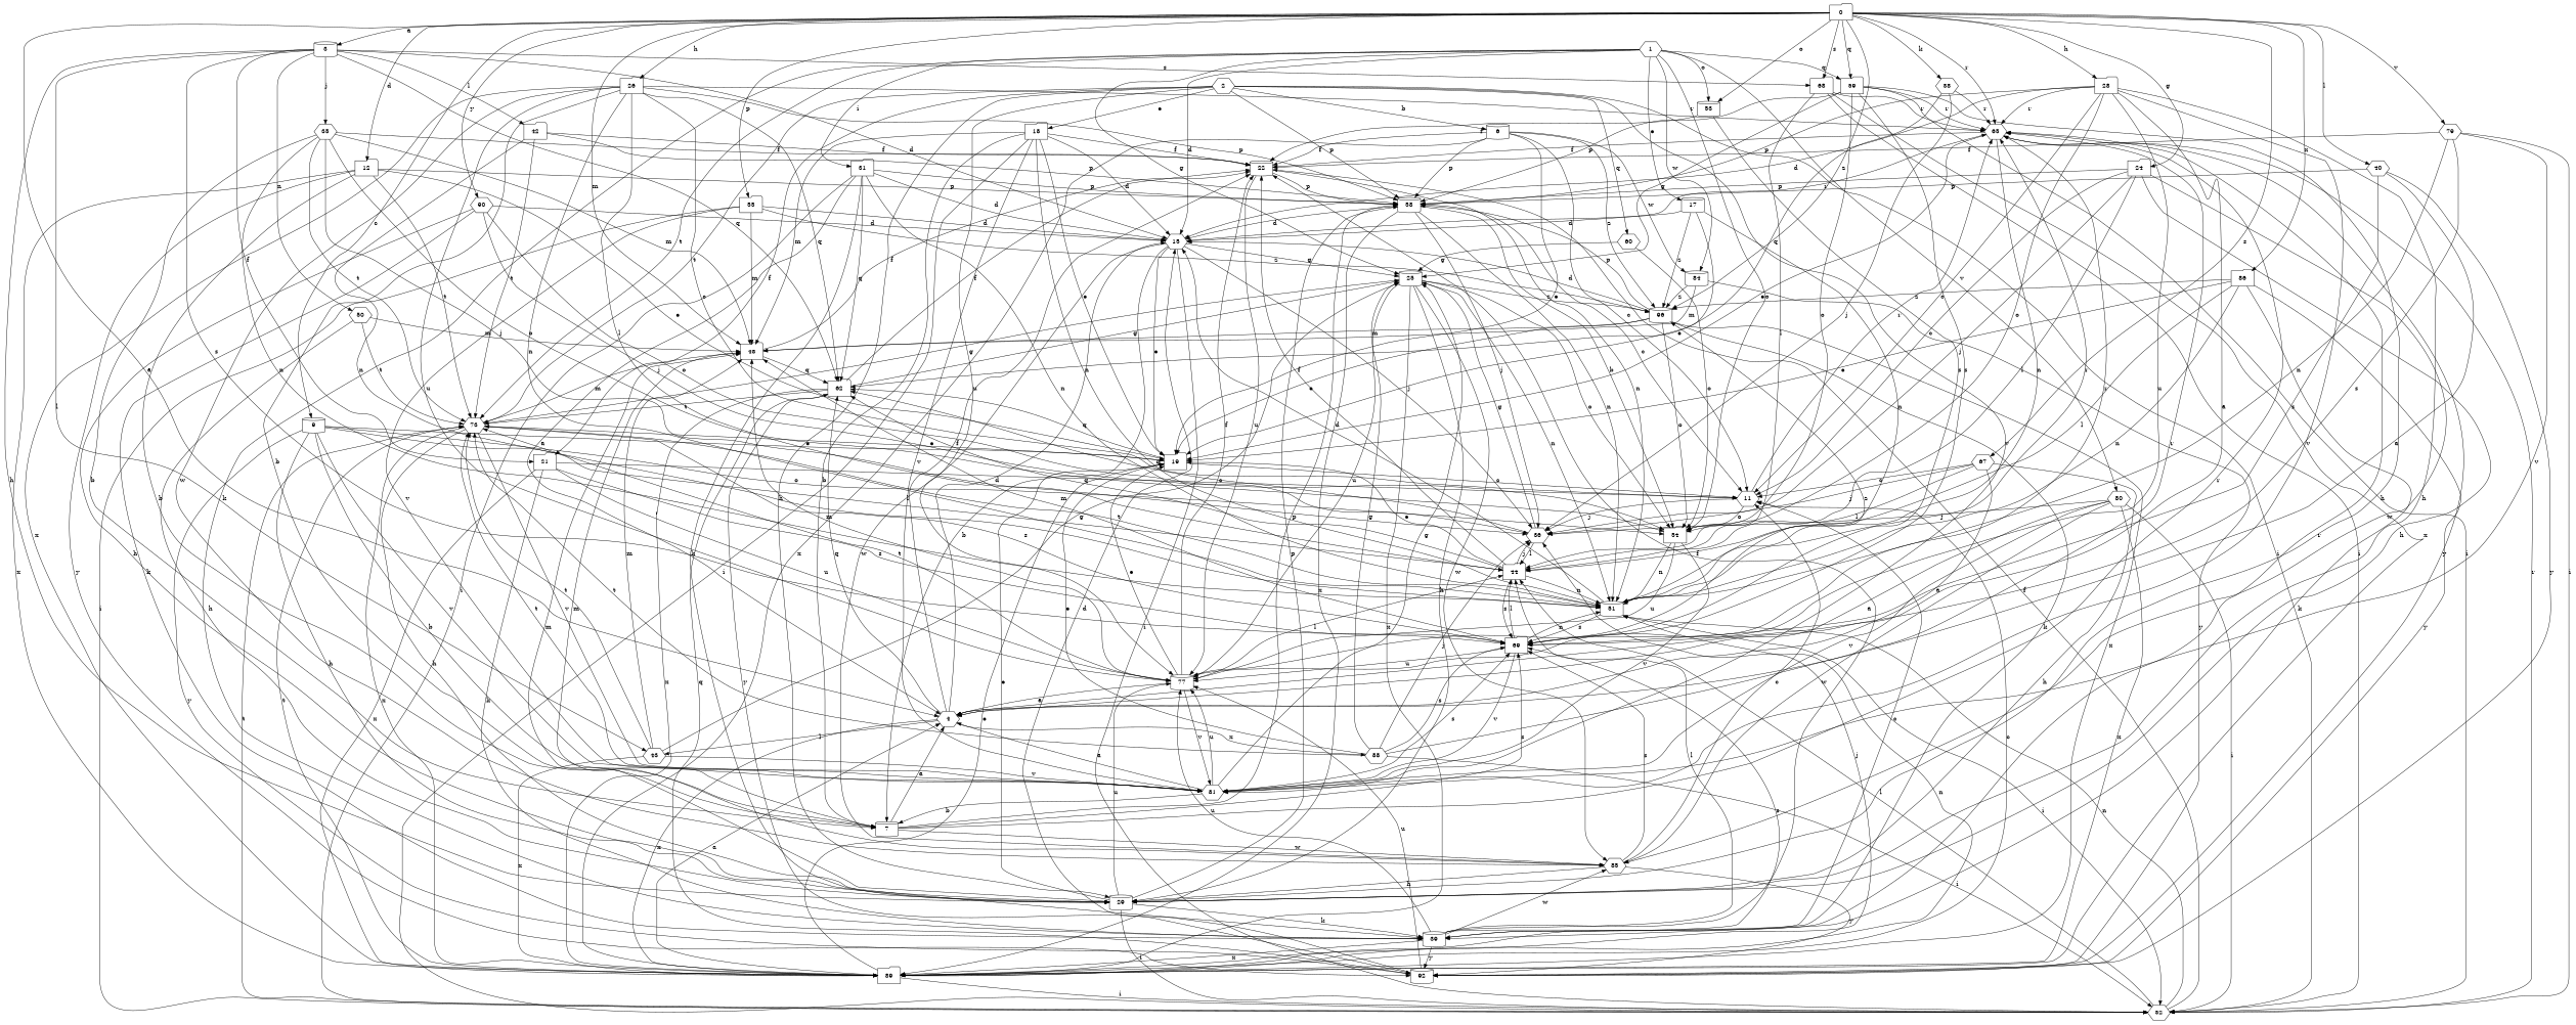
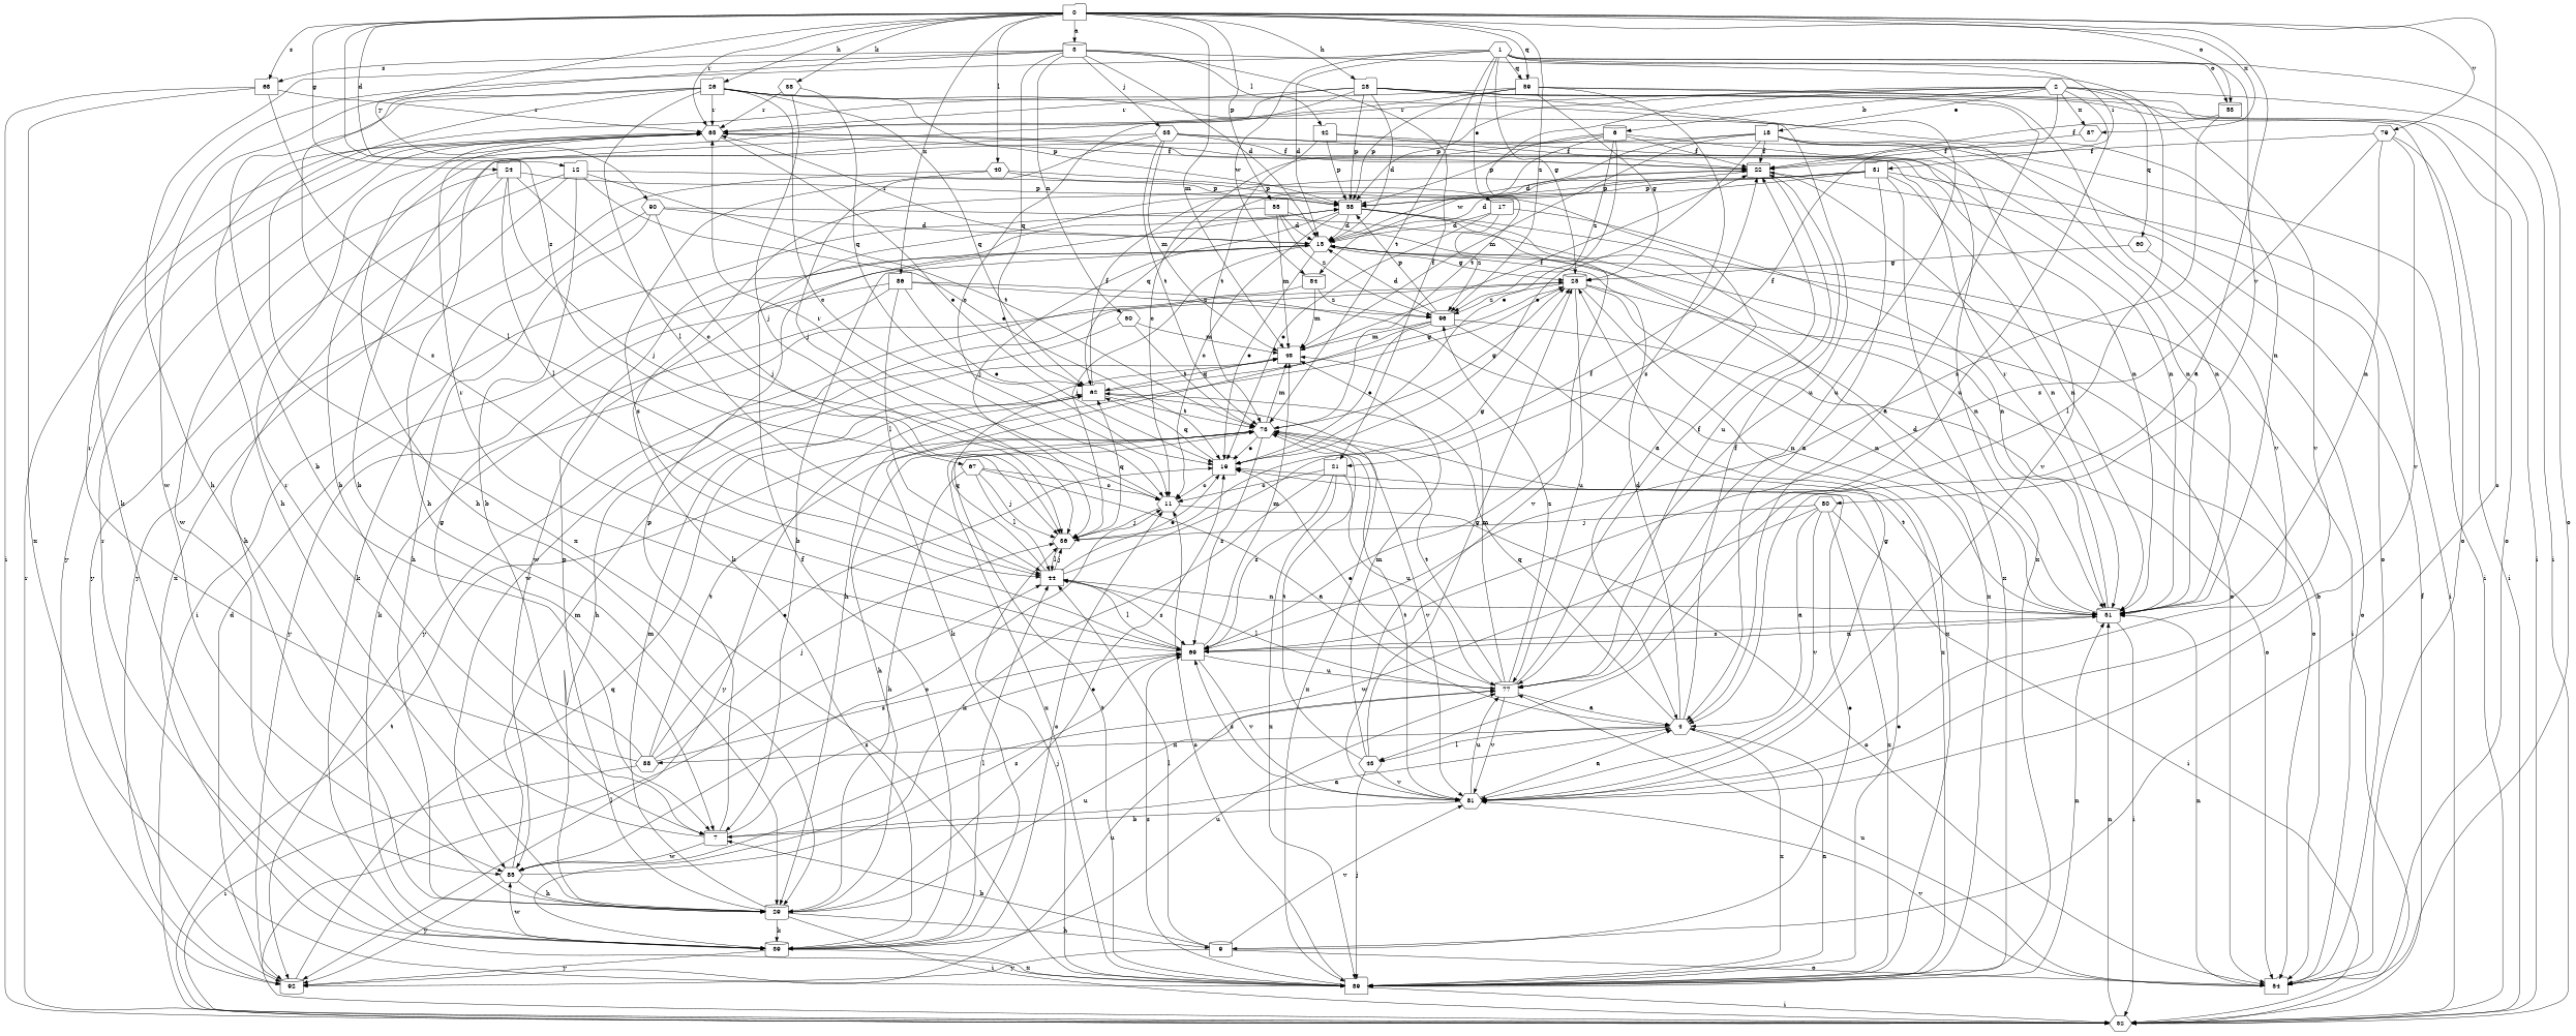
  strict digraph {
    node [shape=hexagon]
    0 [shape=folder]
    3 [shape=cylinder]
    4
    9 [shape=cylinder]
    12 [shape=folder]
    24 [shape=folder]
    26 [shape=folder]
    28 [shape=folder]
    38
    40
    48 [shape=folder]
    53 [shape=cylinder]
    55 [shape=folder]
    59 [shape=folder]
    65
    67
    68 [shape=folder]
    79
    86 [shape=folder]
+   87
    90
    96 [shape=cylinder]
    15
    21 [shape=folder]
    29 [shape=cylinder]
    35
    42 [shape=folder]
    43
    50
    62 [shape=folder]
    69 [shape=folder]
    22 [shape=cylinder]
    88
    89 [shape=folder]
    54 [shape=folder]
    81
    19 [shape=folder]
    7 [shape=cylinder]
    44 [shape=folder]
    92 [shape=cylinder]
    73
    58 [shape=cylinder]
    11
    85
    36
    77 [shape=cylinder]
    51 [shape=cylinder]
    32
    25 [shape=cylinder]
    39 [shape=cylinder]
    1
    17 [shape=cylinder]
    31 [shape=folder]
    80
    84 [shape=cylinder]
    2
    6 [shape=cylinder]
    18 [shape=folder]
    60
    0 -> 3 [label=a]
    0 -> 4 [label=a]
    0 -> 9 [label=c]
    0 -> 12 [label=d]
    0 -> 24 [label=g]
    0 -> 26 [label=h]
    0 -> 28 [label=h]
    0 -> 38 [label=k]
    0 -> 40 [label=l]
    0 -> 48 [label=m]
    0 -> 53 [label=o]
    0 -> 55 [label=p]
    0 -> 59 [label=q]
    0 -> 65 [label=r]
    0 -> 67 [label=s]
    0 -> 68 [label=s]
    0 -> 79 [label=v]
    0 -> 86 [label=x]
+   0 -> 87 [label=x]
    0 -> 90 [label=y]
    0 -> 96 [label=z]
    3 -> 68 [label=s]
    3 -> 15 [label=d]
    3 -> 21 [label=f]
    3 -> 29 [label=h]
    3 -> 35 [label=j]
    3 -> 42 [label=l]
    3 -> 43 [label=l]
    3 -> 50 [label=n]
    3 -> 62 [label=q]
    3 -> 69 [label=s]
    4 -> 15 [label=d]
    4 -> 43 [label=l]
    4 -> 62 [label=q]
    4 -> 22 [label=f]
    4 -> 88 [label=x]
    4 -> 89 [label=x]
-   9 -> 29 [label=h]
+   29 -> 9 [label=h]
    9 -> 54 [label=o]
    9 -> 81 [label=v]
    9 -> 19 [label=e]
    9 -> 7 [label=b]
    9 -> 44 [label=l]
    9 -> 92 [label=y]
    12 -> 89 [label=x]
    12 -> 19 [label=e]
    12 -> 7 [label=b]
    12 -> 92 [label=y]
    12 -> 73 [label=t]
    12 -> 58 [label=p]
    24 -> 29 [label=h]
    24 -> 44 [label=l]
    24 -> 58 [label=p]
    24 -> 11 [label=c]
    24 -> 85 [label=w]
    24 -> 36 [label=j]
    26 -> 65 [label=r]
    26 -> 62 [label=q]
    26 -> 89 [label=x]
    26 -> 7 [label=b]
    26 -> 44 [label=l]
    26 -> 58 [label=p]
    26 -> 11 [label=c]
    26 -> 85 [label=w]
    26 -> 77 [label=u]
    26 -> 51 [label=n]
    28 -> 4 [label=a]
    28 -> 65 [label=r]
    28 -> 15 [label=d]
    28 -> 29 [label=h]
    28 -> 54 [label=o]
    28 -> 81 [label=v]
    28 -> 58 [label=p]
    28 -> 11 [label=c]
    28 -> 77 [label=u]
    38 -> 65 [label=r]
    38 -> 62 [label=q]
    38 -> 36 [label=j]
    40 -> 4 [label=a]
    40 -> 69 [label=s]
    40 -> 92 [label=y]
    40 -> 58 [label=p]
    48 -> 62 [label=q]
    48 -> 22 [label=f]
    53 -> 69 [label=s]
    53 -> 22 [label=f]
    55 -> 48 [label=m]
    55 -> 96 [label=z]
    55 -> 15 [label=d]
    55 -> 81 [label=v]
    55 -> 32 [label=i]
    59 -> 65 [label=r]
    59 -> 29 [label=h]
    59 -> 69 [label=s]
    59 -> 54 [label=o]
    59 -> 58 [label=p]
    59 -> 32 [label=i]
    59 -> 25 [label=g]
    65 -> 22 [label=f]
    65 -> 19 [label=e]
    65 -> 92 [label=y]
    65 -> 51 [label=n]
    67 -> 4 [label=a]
    67 -> 29 [label=h]
    67 -> 44 [label=l]
    67 -> 11 [label=c]
    67 -> 36 [label=j]
    68 -> 65 [label=r]
    68 -> 89 [label=x]
    68 -> 44 [label=l]
    68 -> 32 [label=i]
    79 -> 69 [label=s]
    79 -> 22 [label=f]
    79 -> 81 [label=v]
    79 -> 51 [label=n]
    79 -> 32 [label=i]
    86 -> 96 [label=z]
    86 -> 19 [label=e]
    86 -> 44 [label=l]
    86 -> 92 [label=y]
    86 -> 51 [label=n]
    86 -> 39 [label=k]
+   87 -> 22 [label=f]
    90 -> 15 [label=d]
    90 -> 29 [label=h]
    90 -> 54 [label=o]
    90 -> 36 [label=j]
    90 -> 39 [label=k]
    96 -> 48 [label=m]
    96 -> 15 [label=d]
    96 -> 89 [label=x]
    96 -> 54 [label=o]
    96 -> 19 [label=e]
    96 -> 58 [label=p]
    96 -> 39 [label=k]
    15 -> 65 [label=r]
    15 -> 19 [label=e]
    15 -> 7 [label=b]
    15 -> 85 [label=w]
    15 -> 36 [label=j]
    15 -> 32 [label=i]
    15 -> 25 [label=g]
    21 -> 69 [label=s]
    21 -> 89 [label=x]
    21 -> 11 [label=c]
    21 -> 77 [label=u]
    21 -> 39 [label=k]
    29 -> 48 [label=m]
    29 -> 19 [label=e]
    29 -> 58 [label=p]
    29 -> 77 [label=u]
    29 -> 32 [label=i]
    29 -> 39 [label=k]
    35 -> 48 [label=m]
    35 -> 22 [label=f]
    35 -> 54 [label=o]
    35 -> 7 [label=b]
    35 -> 73 [label=t]
    35 -> 36 [label=j]
    35 -> 51 [label=n]
    42 -> 22 [label=f]
    42 -> 73 [label=t]
    42 -> 58 [label=p]
    42 -> 51 [label=n]
    43 -> 48 [label=m]
-   43 -> 89 [label=x]
+   43 -> 89 [label=j]
    43 -> 81 [label=v]
    43 -> 73 [label=t]
    43 -> 25 [label=g]
    50 -> 48 [label=m]
    50 -> 29 [label=h]
    50 -> 73 [label=t]
    62 -> 22 [label=f]
    62 -> 89 [label=x]
    62 -> 92 [label=y]
    62 -> 73 [label=t]
    62 -> 25 [label=g]
    69 -> 48 [label=m]
    69 -> 65 [label=r]
    69 -> 81 [label=v]
    69 -> 44 [label=l]
    69 -> 77 [label=u]
    69 -> 51 [label=n]
    22 -> 58 [label=p]
    22 -> 77 [label=u]
    22 -> 51 [label=n]
    88 -> 65 [label=r]
    88 -> 69 [label=s]
    88 -> 19 [label=e]
    88 -> 73 [label=t]
    88 -> 36 [label=j]
    88 -> 32 [label=i]
    88 -> 25 [label=g]
    89 -> 4 [label=a]
    89 -> 69 [label=s]
    89 -> 19 [label=e]
    89 -> 73 [label=t]
    89 -> 11 [label=c]
    89 -> 36 [label=j]
    89 -> 51 [label=n]
    89 -> 32 [label=i]
    54 -> 81 [label=v]
    54 -> 77 [label=u]
    54 -> 51 [label=n]
    81 -> 4 [label=a]
    81 -> 69 [label=s]
    81 -> 7 [label=b]
    81 -> 73 [label=t]
    81 -> 77 [label=u]
    81 -> 25 [label=g]
    19 -> 62 [label=q]
    19 -> 11 [label=c]
    7 -> 4 [label=a]
    7 -> 65 [label=r]
    7 -> 69 [label=s]
    7 -> 58 [label=p]
    7 -> 85 [label=w]
    44 -> 62 [label=q]
    44 -> 69 [label=s]
    44 -> 22 [label=f]
    44 -> 19 [label=e]
    44 -> 36 [label=j]
    44 -> 51 [label=n]
    92 -> 15 [label=d]
    92 -> 62 [label=q]
    92 -> 77 [label=u]
    73 -> 48 [label=m]
    73 -> 29 [label=h]
    73 -> 69 [label=s]
    73 -> 89 [label=x]
    73 -> 81 [label=v]
    73 -> 19 [label=e]
    73 -> 25 [label=g]
    58 -> 15 [label=d]
    58 -> 89 [label=x]
    58 -> 54 [label=b]
    58 -> 11 [label=c]
    58 -> 36 [label=j]
    58 -> 51 [label=n]
    11 -> 65 [label=r]
    11 -> 54 [label=o]
    11 -> 36 [label=j]
    85 -> 48 [label=m]
    85 -> 29 [label=h]
    85 -> 69 [label=s]
    85 -> 92 [label=y]
    85 -> 11 [label=c]
    36 -> 62 [label=q]
    36 -> 44 [label=l]
    36 -> 25 [label=g]
    77 -> 4 [label=a]
    77 -> 48 [label=m]
    77 -> 96 [label=z]
    77 -> 22 [label=f]
    77 -> 81 [label=v]
    77 -> 19 [label=e]
    77 -> 44 [label=l]
    77 -> 73 [label=t]
    51 -> 65 [label=r]
    51 -> 15 [label=d]
    51 -> 69 [label=s]
    51 -> 73 [label=t]
    51 -> 32 [label=i]
    32 -> 65 [label=r]
    32 -> 22 [label=f]
    32 -> 44 [label=l]
    32 -> 73 [label=t]
    32 -> 51 [label=n]
    25 -> 96 [label=z]
    25 -> 29 [label=h]
    25 -> 89 [label=x]
    25 -> 54 [label=o]
    25 -> 85 [label=w]
    25 -> 77 [label=u]
    25 -> 51 [label=n]
    39 -> 65 [label=r]
    39 -> 22 [label=f]
    39 -> 89 [label=x]
    39 -> 44 [label=l]
    39 -> 92 [label=y]
    39 -> 11 [label=c]
    39 -> 85 [label=w]
    39 -> 77 [label=u]
    1 -> 53 [label=o]
    1 -> 59 [label=q]
    1 -> 15 [label=d]
    1 -> 54 [label=o]
    1 -> 73 [label=t]
    1 -> 25 [label=g]
    1 -> 39 [label=k]
    1 -> 17 [label=e]
    1 -> 31 [label=i]
    1 -> 80 [label=v]
    1 -> 84 [label=w]
    17 -> 96 [label=z]
    17 -> 15 [label=d]
    17 -> 19 [label=e]
    17 -> 51 [label=n]
    31 -> 4 [label=a]
    31 -> 15 [label=d]
    31 -> 62 [label=q]
+   31 -> 89 [label=x]
    31 -> 58 [label=p]
    31 -> 51 [label=n]
    31 -> 32 [label=i]
    31 -> 39 [label=k]
    80 -> 4 [label=a]
    80 -> 89 [label=x]
    80 -> 81 [label=v]
    80 -> 85 [label=w]
    80 -> 36 [label=j]
    80 -> 32 [label=i]
    84 -> 48 [label=m]
    84 -> 96 [label=z]
    84 -> 92 [label=y]
+   2 -> 87 [label=x]
    2 -> 21 [label=f]
    2 -> 29 [label=h]
    2 -> 81 [label=v]
    2 -> 73 [label=t]
    2 -> 58 [label=p]
    2 -> 77 [label=u]
    2 -> 32 [label=i]
    2 -> 6 [label=b]
    2 -> 18 [label=e]
    2 -> 60 [label=q]
    6 -> 96 [label=z]
    6 -> 22 [label=f]
    6 -> 89 [label=x]
    6 -> 19 [label=e]
    6 -> 58 [label=p]
    6 -> 11 [label=c]
    6 -> 84 [label=w]
    18 -> 48 [label=m]
    18 -> 15 [label=d]
    18 -> 22 [label=f]
    18 -> 81 [label=v]
    18 -> 19 [label=e]
    18 -> 7 [label=b]
    18 -> 51 [label=n]
    18 -> 32 [label=i]
    60 -> 54 [label=o]
    60 -> 25 [label=g]
  }
